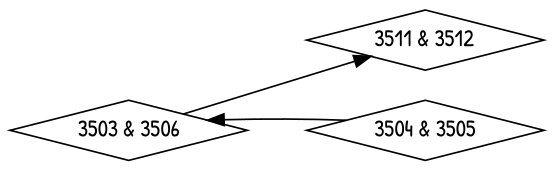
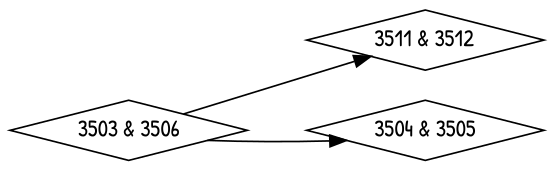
  digraph {
    fontname="Patrick Hand"
    rankdir=LR
    node [fontname="Patrick Hand" shape=diamond]
    edge [fontname="Patrick Hand"]
    n1 [label="3503 & 3506"]
    n2 [label="3511 & 3512"]
    n3 [label="3504 & 3505"]
    n1 -> n2
-   n3 -> n1
+   n1 -> n3
  }
